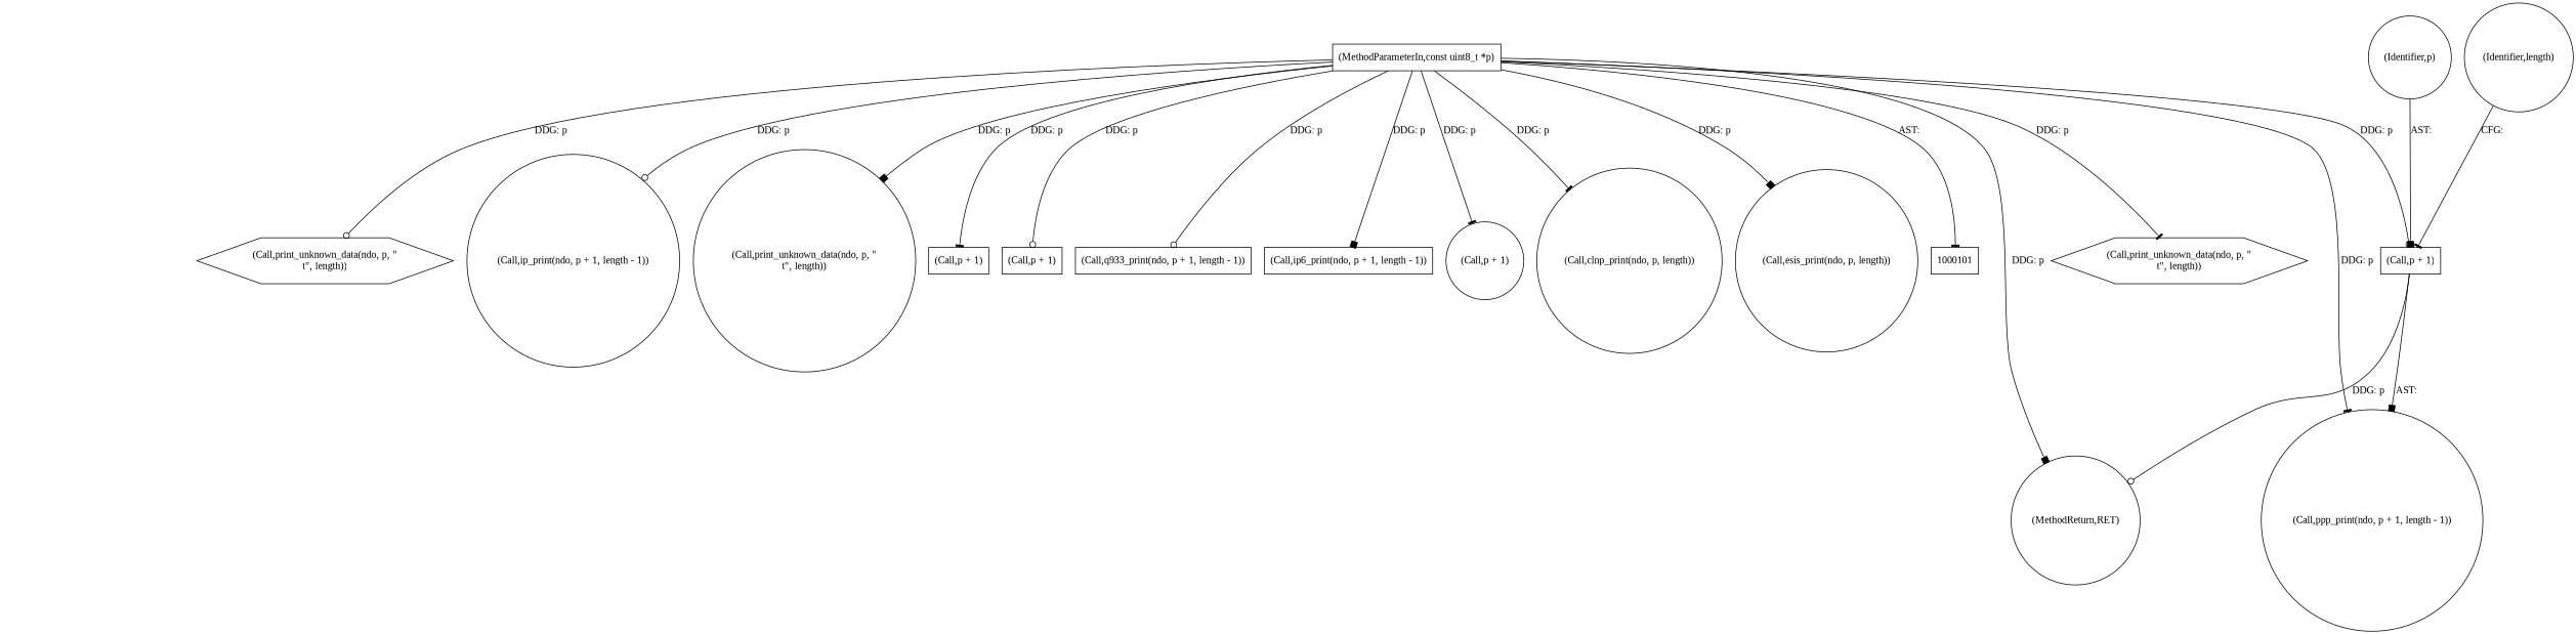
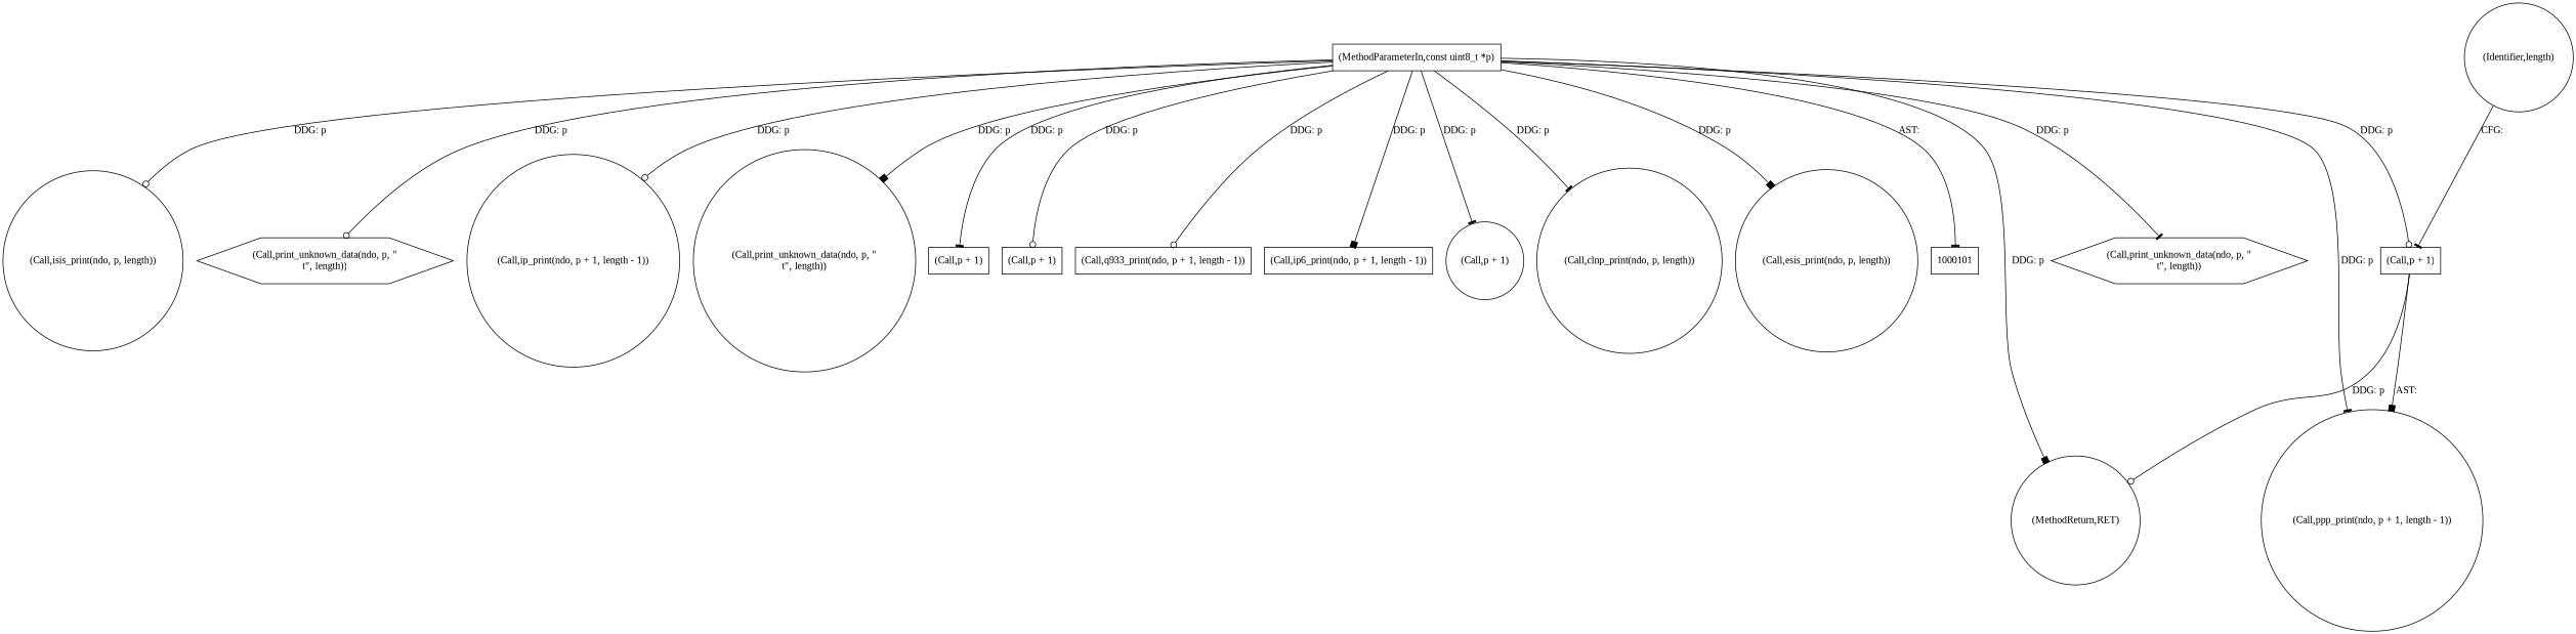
  digraph {
    fontname="Liberation Serif"
    node [fontname="Liberation Serif" shape=circle]
    edge [arrowhead=odot fontname="Liberation Serif"]
    n1 [label="(Call,p + 1)" shape=box]
    n2 [label="(Call,ppp_print(ndo, p + 1, length - 1))"]
    n3 [label="(MethodReturn,RET)"]
    n4 [label="(MethodParameterIn,const uint8_t *p)" shape=box]
    n5 [label="(Call,print_unknown_data(ndo, p, \"\n\t\", length))" shape=hexagon]
+   n6 [label="(Call,isis_print(ndo, p, length))"]
    n7 [label="(Call,print_unknown_data(ndo, p, \"\n\t\", length))" shape=hexagon]
    n8 [label="(Call,ip_print(ndo, p + 1, length - 1))"]
    n9 [label="(Call,print_unknown_data(ndo, p, \"\n\t\", length))"]
    n10 [label="(Call,p + 1)" shape=box]
    n11 [label="(Call,p + 1)" shape=box]
    n12 [label="(Call,q933_print(ndo, p + 1, length - 1))" shape=box]
    n13 [label="(Call,ip6_print(ndo, p + 1, length - 1))" shape=box]
    n14 [label="(Call,p + 1)"]
    n15 [label="(Call,clnp_print(ndo, p, length))"]
    n16 [label="(Call,esis_print(ndo, p, length))"]
    1000101 [shape=box]
-   n18 [label="(Identifier,p)"]
    n19 [label="(Identifier,length)"]
    n1 -> n2 [arrowhead=box label="AST: "]
    n1 -> n3 [label="DDG: p"]
    n4 -> n1 [label="DDG: p"]
    n4 -> n2 [arrowhead=tee label="DDG: p"]
    n4 -> n3 [arrowhead=box label="DDG: p"]
    n4 -> n5 [arrowhead=tee label="DDG: p"]
+   n4 -> n6 [label="DDG: p"]
    n4 -> n7 [label="DDG: p"]
    n4 -> n8 [label="DDG: p"]
    n4 -> n9 [arrowhead=box label="DDG: p"]
    n4 -> n10 [arrowhead=tee label="DDG: p"]
    n4 -> n11 [label="DDG: p"]
    n4 -> n12 [label="DDG: p"]
    n4 -> n13 [arrowhead=box label="DDG: p"]
    n4 -> n14 [arrowhead=tee label="DDG: p"]
    n4 -> n15 [arrowhead=tee label="DDG: p"]
    n4 -> n16 [arrowhead=box label="DDG: p"]
    n4 -> 1000101 [arrowhead=tee label="AST: "]
-   n18 -> n1 [arrowhead=box label="AST: "]
    n19 -> n1 [arrowhead=tee label="CFG: "]
  }
